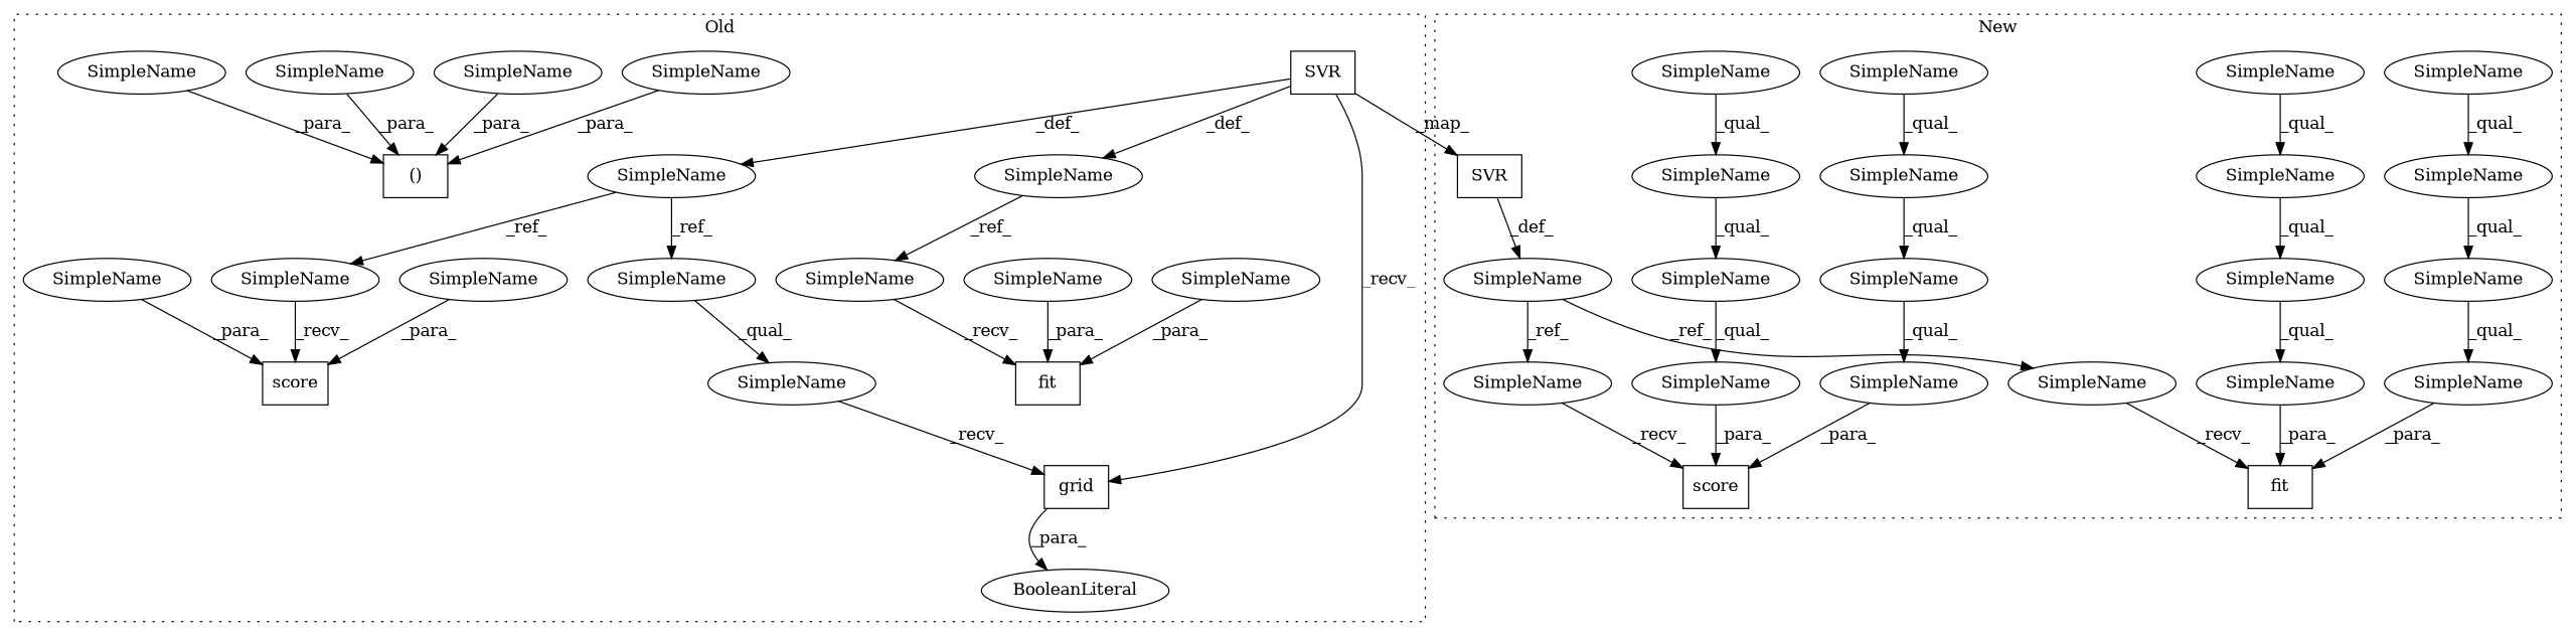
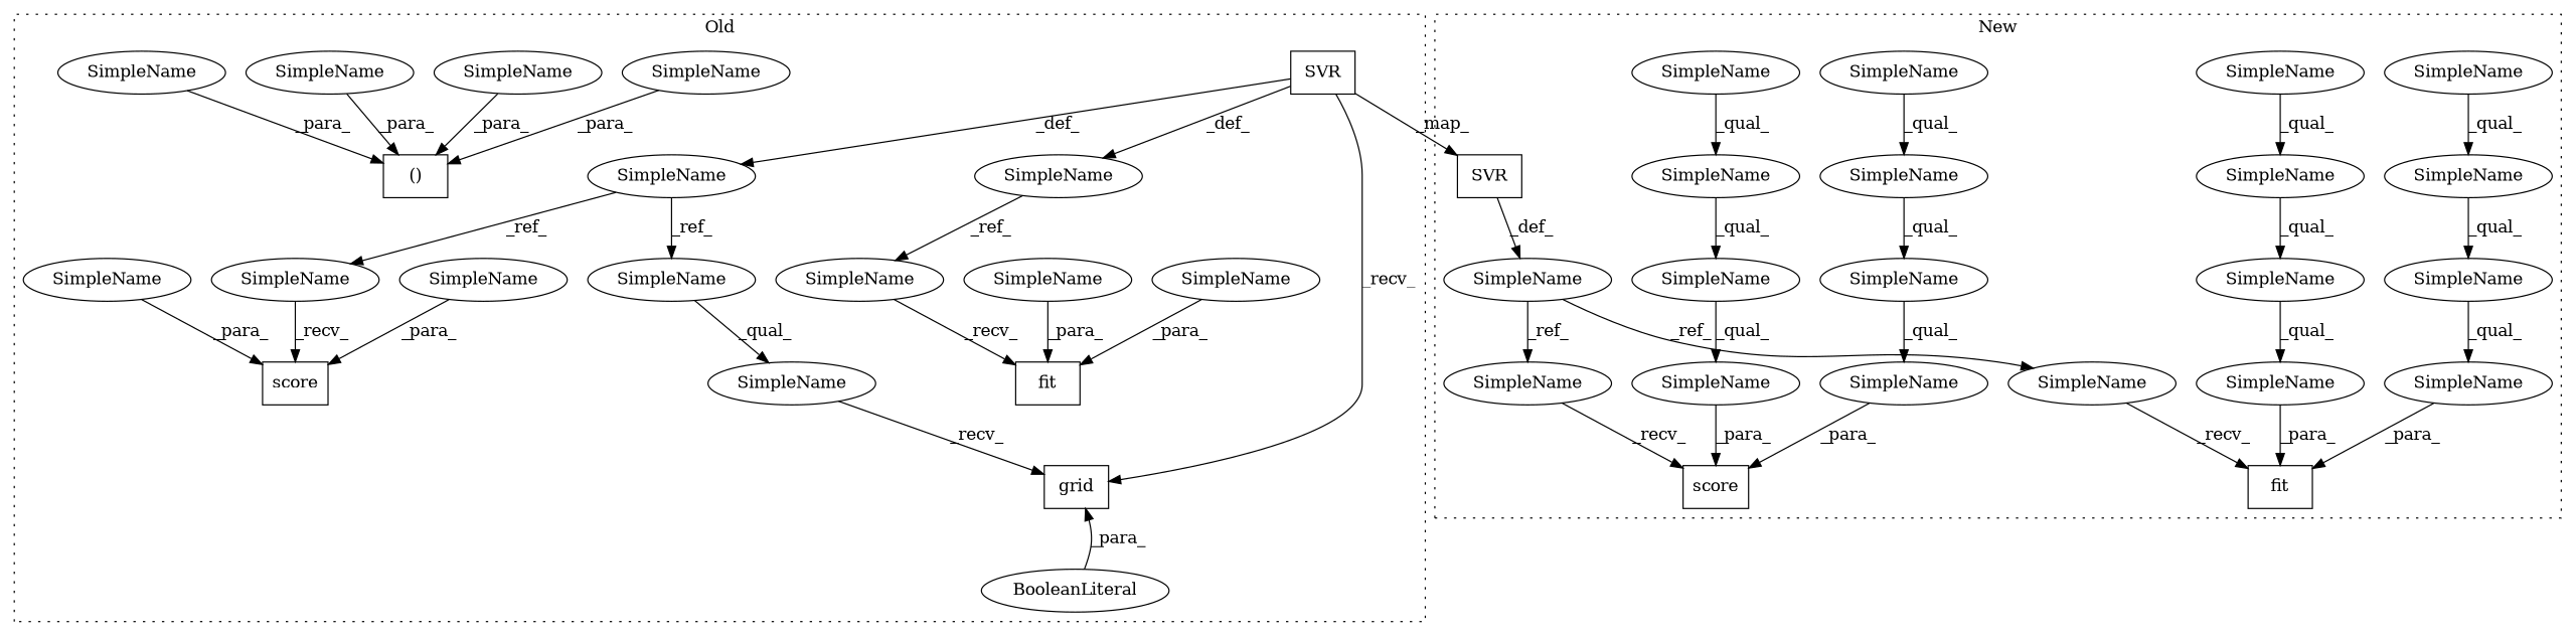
  digraph {
    node [a=42 l=0 s=1381 shape=ellipse]
    n1 [a=32 label=SVR s=993 shape=box]
    n2 [label=SimpleName s=1129]
    n3 [label=SimpleName s=1228]
    n4 [a=32 l="4,-18" label=fit s="1103,1115" shape=box]
    n5 [a=32 l="6,-24" label=score s="1179,1192" shape=box]
    n6 [a=32 l="5,-19" label=grid s="1242,1247" shape=box]
    n7 [a=106 label="()" s=1009 shape=box]
    n8 [a=9 label=BooleanLiteral s=1247]
    n9 [label=SimpleName s=987]
    n10 [label=SimpleName s=1009]
    n11 [label=SimpleName s=1107]
    n12 [label=SimpleName s=1228]
    n13 [label=SimpleName s=1168]
    n14 [label=SimpleName s=1097]
    n15 [label=SimpleName s=1068]
    n16 [label=SimpleName s=1192]
    n17 [label=SimpleName s=1115]
    n18 [label=SimpleName s=1048]
    n19 [label=SimpleName s=1185]
    n20 [label=SimpleName s=1029]
    n21 [a=32 label=SVR s=1333 shape=box]
    n22 [label=SimpleName s=1306]
    n23 [a=32 l="4,-33" label=fit s="1359,1381" shape=box]
    n24 [label=SimpleName]
    n25 [label=SimpleName s=1363]
    n26 [a=32 l="6,-34" label=score s="1416,1439" shape=box]
    n27 [label=SimpleName s=1363]
    n28 [label=SimpleName s=1363]
    n29 [label=SimpleName]
    n30 [label=SimpleName]
    n31 [label=SimpleName s=1439]
    n32 [label=SimpleName s=1439]
    n33 [label=SimpleName s=1422]
    n34 [label=SimpleName s=1422]
    n35 [label=SimpleName s=1439]
    n36 [label=SimpleName s=1422]
    n37 [label=SimpleName s=1405]
    n38 [label=SimpleName s=1348]
    n39 [label=SimpleName s=1363]
    n40 [label=SimpleName s=1422]
    n41 [label=SimpleName s=1439]
    n42 [label=SimpleName]
    subgraph cluster_1 {
      label=Old
      style=dotted
      n1
      n2
      n3
      n4
      n5
      n6
      n7
      n8
      n9
      n10
      n11
      n12
      n13
      n14
      n15
      n16
      n17
      n18
      n19
      n20
    }
    subgraph cluster_2 {
      label=New
      style=dotted
      n21
      n22
      n23
      n24
      n25
      n26
      n27
      n28
      n29
      n30
      n31
      n32
      n33
      n34
      n35
      n36
      n37
      n38
      n39
      n40
      n41
      n42
    }
    n1 -> n2 [label=_def_]
    n1 -> n6 [label=_recv_]
    n1 -> n9 [label=_def_]
    n1 -> n21 [label=_map_]
    n2 -> n12 [label=_ref_]
    n2 -> n13 [label=_ref_]
    n3 -> n6 [label=_recv_]
-   n6 -> n8 [label=_para_]
+   n8 -> n6 [label=_para_]
    n9 -> n14 [label=_ref_]
    n10 -> n7 [label=_para_]
    n11 -> n4 [label=_para_]
    n12 -> n3 [label=_qual_]
    n13 -> n5 [label=_recv_]
    n14 -> n4 [label=_recv_]
    n15 -> n7 [label=_para_]
    n16 -> n5 [label=_para_]
    n17 -> n4 [label=_para_]
    n18 -> n7 [label=_para_]
    n19 -> n5 [label=_para_]
    n20 -> n7 [label=_para_]
    n21 -> n22 [label=_def_]
    n22 -> n37 [label=_ref_]
    n22 -> n38 [label=_ref_]
    n24 -> n23 [label=_para_]
    n25 -> n23 [label=_para_]
    n27 -> n25 [label=_qual_]
    n28 -> n27 [label=_qual_]
    n29 -> n30 [label=_qual_]
    n30 -> n24 [label=_qual_]
    n31 -> n32 [label=_qual_]
    n32 -> n35 [label=_qual_]
    n33 -> n34 [label=_qual_]
    n34 -> n36 [label=_qual_]
    n35 -> n26 [label=_para_]
    n36 -> n26 [label=_para_]
    n37 -> n26 [label=_recv_]
    n38 -> n23 [label=_recv_]
    n39 -> n28 [label=_qual_]
    n40 -> n33 [label=_qual_]
    n41 -> n31 [label=_qual_]
    n42 -> n29 [label=_qual_]
  }
